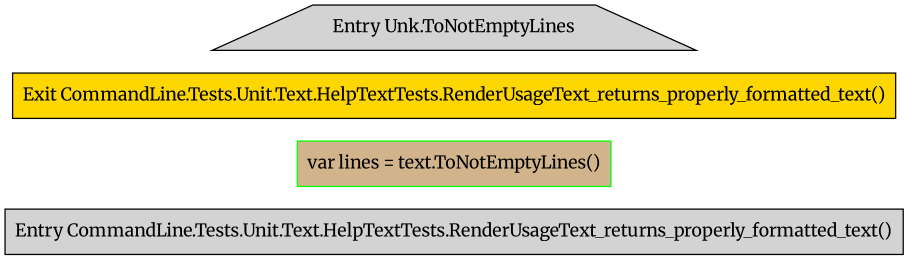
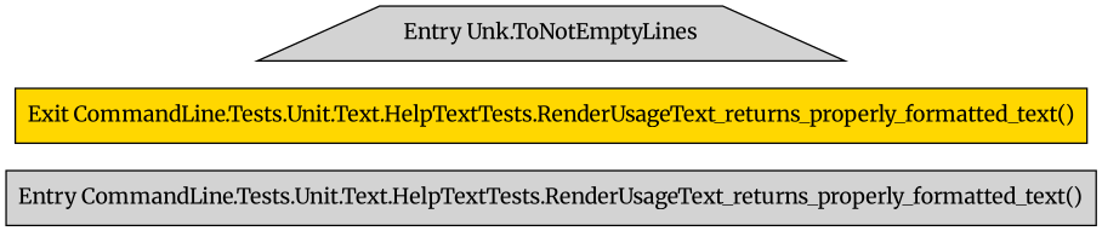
  digraph {
    rankdir=LR
    fontname=Merriweather
    node [cluster="CommandLine.Tests.Unit.Text.HelpTextTests.RenderUsageText_returns_properly_formatted_text()" file="HelpTextTests.cs" span="367-367" style=filled fillcolor=lightgrey shape=box fontname=Merriweather]
    n1 [label="Entry CommandLine.Tests.Unit.Text.HelpTextTests.RenderUsageText_returns_properly_formatted_text()"]
-   n2 [color=green community=0 label="var lines = text.ToNotEmptyLines()" prediction=0 span="373-373" fillcolor=tan]
    n3 [label="Exit CommandLine.Tests.Unit.Text.HelpTextTests.RenderUsageText_returns_properly_formatted_text()" fillcolor=gold]
    n4 [cluster="Unk.ToNotEmptyLines" label="Entry Unk.ToNotEmptyLines" shape=trapezium span=""]
  }
